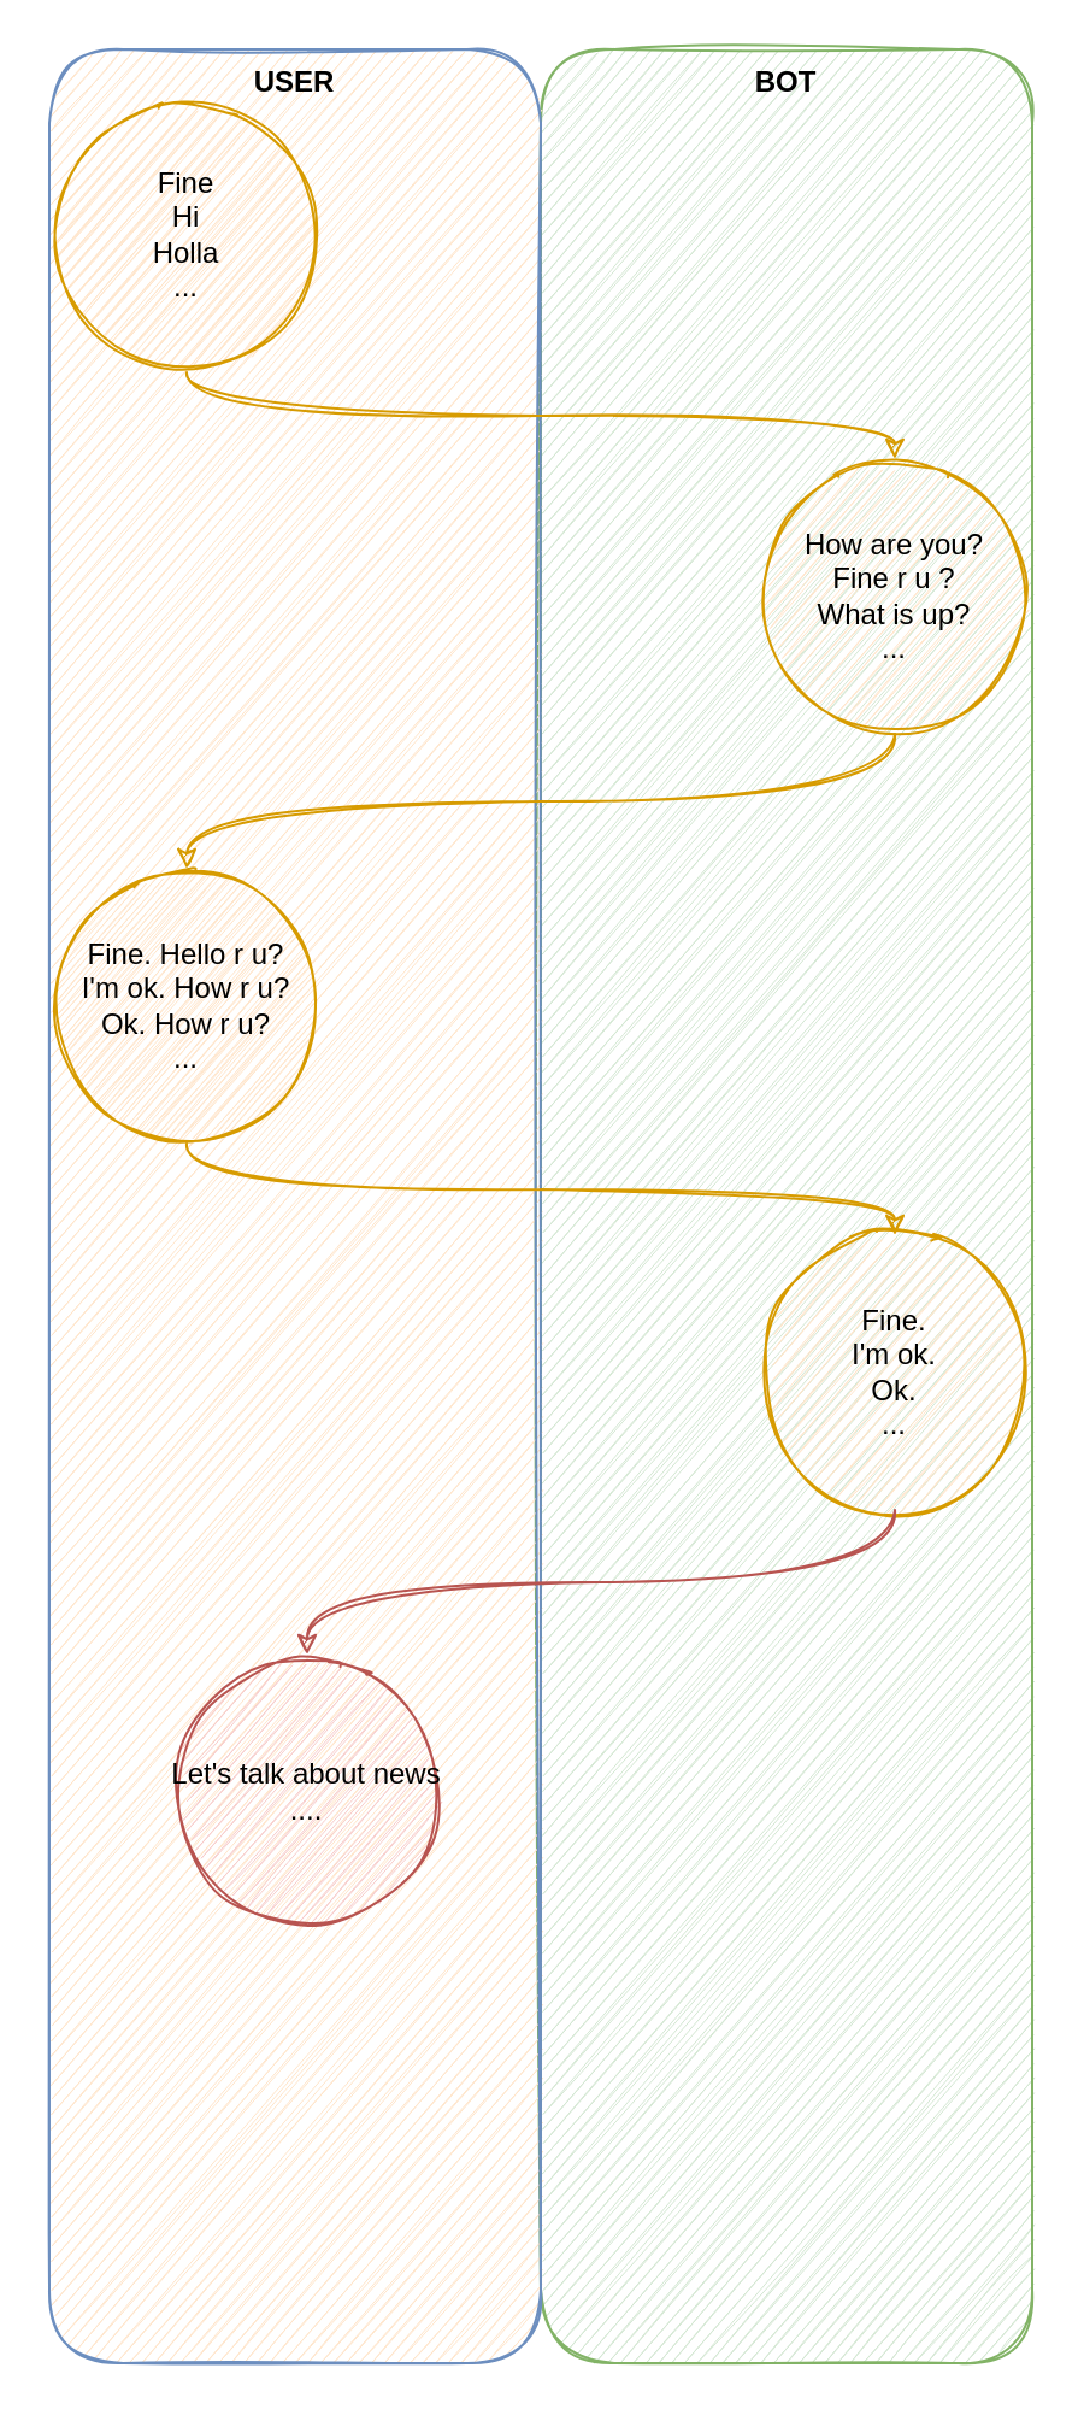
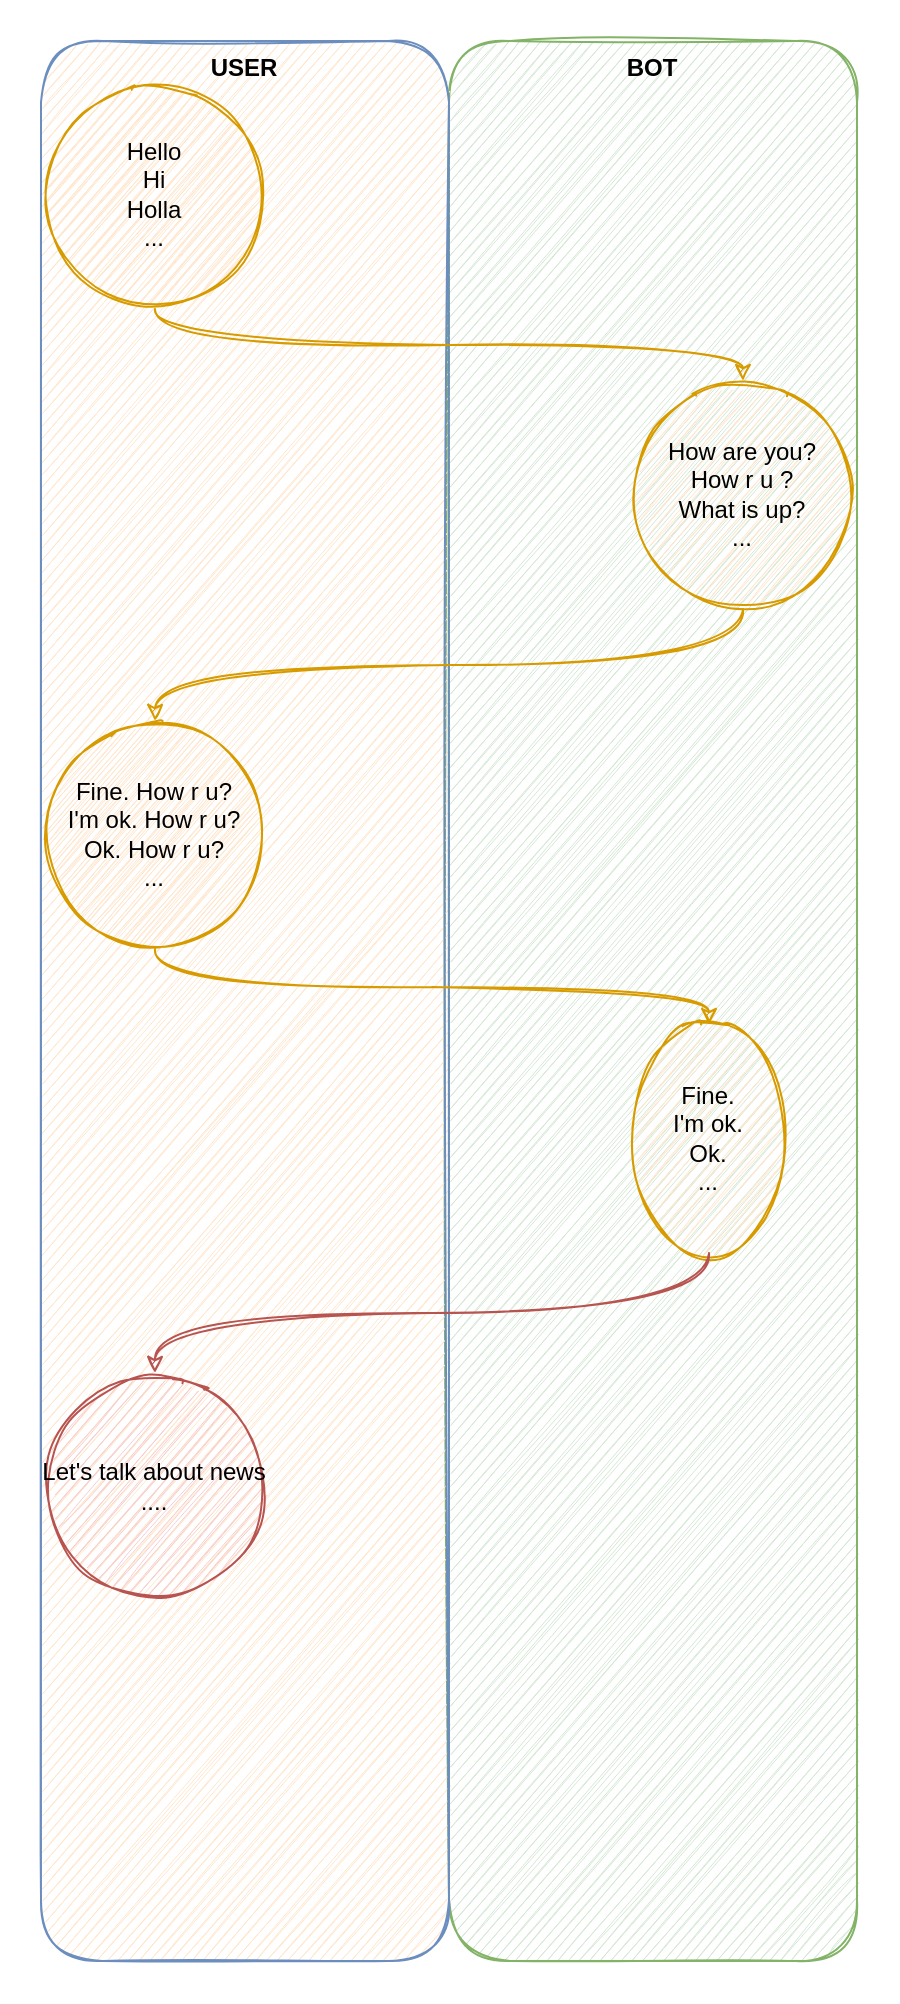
  <mxCell id="0" />
  <mxCell id="1" parent="0" />
  <mxCell id="2" value="&lt;b&gt;BOT&lt;/b&gt;" style="rounded=1;whiteSpace=wrap;html=1;sketch=1;fontStyle=0;fillColor=#d5e8d4;strokeColor=#82b366;verticalAlign=top;" parent="1" vertex="1"><mxGeometry x="224" y="20" width="204" height="960" as="geometry" /></mxCell>
  <mxCell id="3" value="&lt;b&gt;USER&lt;/b&gt;" style="rounded=1;whiteSpace=wrap;html=1;sketch=1;fontStyle=0;fillColor=#ffe6cc;strokeColor=#6c8ebf;verticalAlign=top;" parent="1" vertex="1"><mxGeometry x="20" y="20" width="204" height="960" as="geometry" /></mxCell>
  <mxCell id="4" style="edgeStyle=orthogonalEdgeStyle;curved=1;html=1;exitX=0.5;exitY=1;exitDx=0;exitDy=0;entryX=0.5;entryY=0;entryDx=0;entryDy=0;sketch=1;fillColor=#ffe6cc;strokeColor=#d79b00;" parent="1" source="5" target="7" edge="1"><mxGeometry relative="1" as="geometry" /></mxCell>
- <mxCell id="5" value="Fine&lt;br&gt;Hi&lt;br&gt;Holla&lt;br&gt;..." style="ellipse;whiteSpace=wrap;html=1;aspect=fixed;fillColor=#ffe6cc;strokeColor=#d79b00;sketch=1;" parent="1" vertex="1"><mxGeometry x="20" y="40" width="114" height="114" as="geometry" /></mxCell>
+ <mxCell id="5" value="Hello&lt;br&gt;Hi&lt;br&gt;Holla&lt;br&gt;..." style="ellipse;whiteSpace=wrap;html=1;aspect=fixed;fillColor=#ffe6cc;strokeColor=#d79b00;sketch=1;" parent="1" vertex="1"><mxGeometry x="20" y="40" width="114" height="114" as="geometry" /></mxCell>
  <mxCell id="6" style="edgeStyle=orthogonalEdgeStyle;curved=1;html=1;exitX=0.5;exitY=1;exitDx=0;exitDy=0;entryX=0.5;entryY=0;entryDx=0;entryDy=0;sketch=1;fillColor=#ffe6cc;strokeColor=#d79b00;" parent="1" source="7" target="8" edge="1"><mxGeometry relative="1" as="geometry" /></mxCell>
- <mxCell id="7" value="How are you?&lt;br&gt;Fine r u ?&lt;br&gt;What is up?&lt;br&gt;..." style="ellipse;whiteSpace=wrap;html=1;aspect=fixed;fillColor=#ffe6cc;strokeColor=#d79b00;sketch=1;" parent="1" vertex="1"><mxGeometry x="314" y="190" width="114" height="114" as="geometry" /></mxCell>
- <mxCell id="8" value="Fine. Hello r u?&lt;br&gt;I'm ok. How r u?&lt;br&gt;Ok. How r u?&lt;br&gt;..." style="ellipse;whiteSpace=wrap;html=1;aspect=fixed;fillColor=#ffe6cc;strokeColor=#d79b00;sketch=1;" parent="1" vertex="1"><mxGeometry x="20" y="360" width="114" height="114" as="geometry" /></mxCell>
+ <mxCell id="7" value="How are you?&lt;br&gt;How r u ?&lt;br&gt;What is up?&lt;br&gt;..." style="ellipse;whiteSpace=wrap;html=1;aspect=fixed;fillColor=#ffe6cc;strokeColor=#d79b00;sketch=1;" parent="1" vertex="1"><mxGeometry x="314" y="190" width="114" height="114" as="geometry" /></mxCell>
+ <mxCell id="8" value="Fine. How r u?&lt;br&gt;I'm ok. How r u?&lt;br&gt;Ok. How r u?&lt;br&gt;..." style="ellipse;whiteSpace=wrap;html=1;aspect=fixed;fillColor=#ffe6cc;strokeColor=#d79b00;sketch=1;" parent="1" vertex="1"><mxGeometry x="20" y="360" width="114" height="114" as="geometry" /></mxCell>
  <mxCell id="9" style="edgeStyle=orthogonalEdgeStyle;curved=1;html=1;exitX=0.5;exitY=1;exitDx=0;exitDy=0;entryX=0.5;entryY=0;entryDx=0;entryDy=0;sketch=1;fillColor=#ffe6cc;strokeColor=#d79b00;" parent="1" source="8" target="10" edge="1"><mxGeometry relative="1" as="geometry"><mxPoint x="97" y="580" as="sourcePoint" /><mxPoint x="314" y="490" as="targetPoint" /></mxGeometry></mxCell>
- <mxCell id="10" value="Fine.&lt;br&gt;I'm ok.&lt;br&gt;Ok.&lt;br&gt;..." style="ellipse;whiteSpace=wrap;html=1;aspect=fixed;fillColor=#ffe6cc;strokeColor=#d79b00;sketch=1;" parent="1" vertex="1"><mxGeometry x="314" y="512" width="114" height="114" as="geometry" /></mxCell>
+ <mxCell id="10" value="Fine.&lt;br&gt;I'm ok.&lt;br&gt;Ok.&lt;br&gt;..." style="ellipse;whiteSpace=wrap;html=1;aspect=fixed;fillColor=#ffe6cc;strokeColor=#d79b00;sketch=1;" parent="1" vertex="1"><mxGeometry x="314" y="512" width="80" height="114" as="geometry" /></mxCell>
  <mxCell id="11" style="edgeStyle=orthogonalEdgeStyle;curved=1;html=1;exitX=0.5;exitY=1;exitDx=0;exitDy=0;entryX=0.5;entryY=0;entryDx=0;entryDy=0;sketch=1;fillColor=#f8cecc;strokeColor=#b85450;" parent="1" source="10" target="12" edge="1"><mxGeometry relative="1" as="geometry"><mxPoint x="357" y="630" as="sourcePoint" /></mxGeometry></mxCell>
- <mxCell id="12" value="Let's talk about news&lt;br&gt;...." style="ellipse;whiteSpace=wrap;html=1;aspect=fixed;fillColor=#f8cecc;strokeColor=#b85450;sketch=1;" parent="1" vertex="1"><mxGeometry x="70" y="686" width="114" height="114" as="geometry" /></mxCell>
+ <mxCell id="12" value="Let's talk about news&lt;br&gt;...." style="ellipse;whiteSpace=wrap;html=1;aspect=fixed;fillColor=#f8cecc;strokeColor=#b85450;sketch=1;" parent="1" vertex="1"><mxGeometry x="20" y="686" width="114" height="114" as="geometry" /></mxCell>
